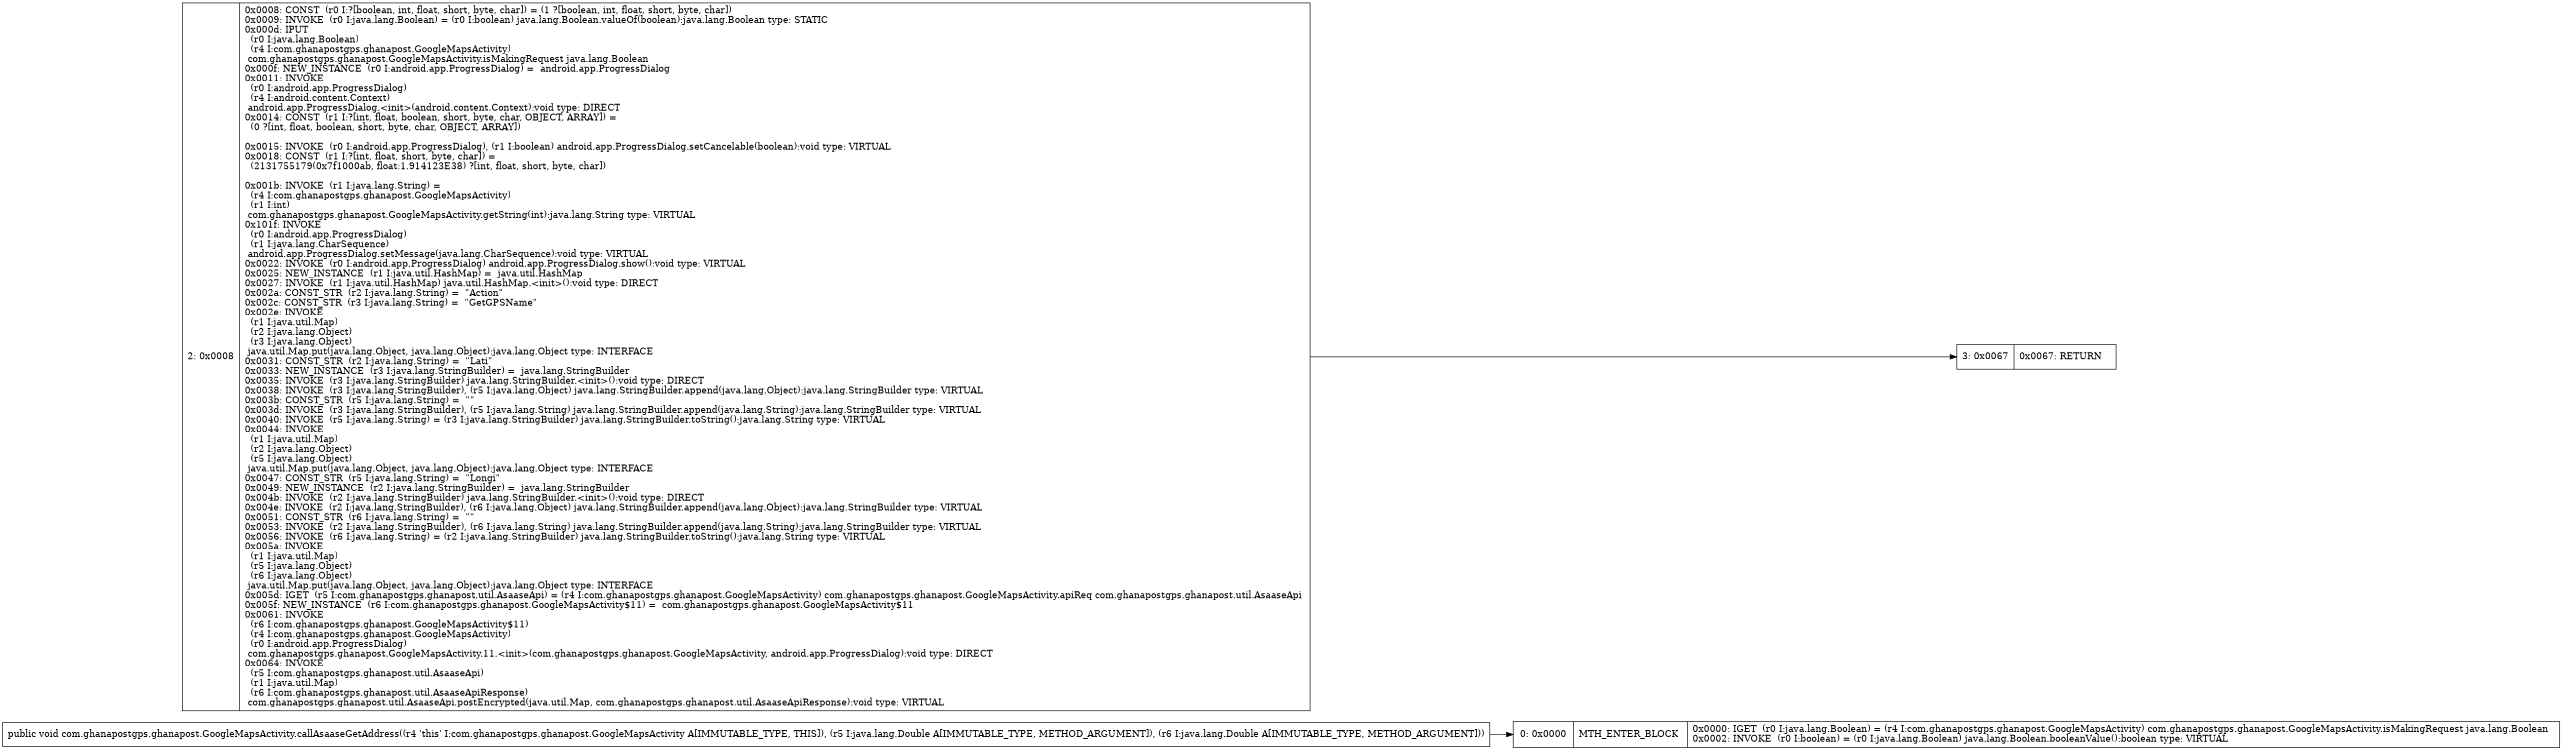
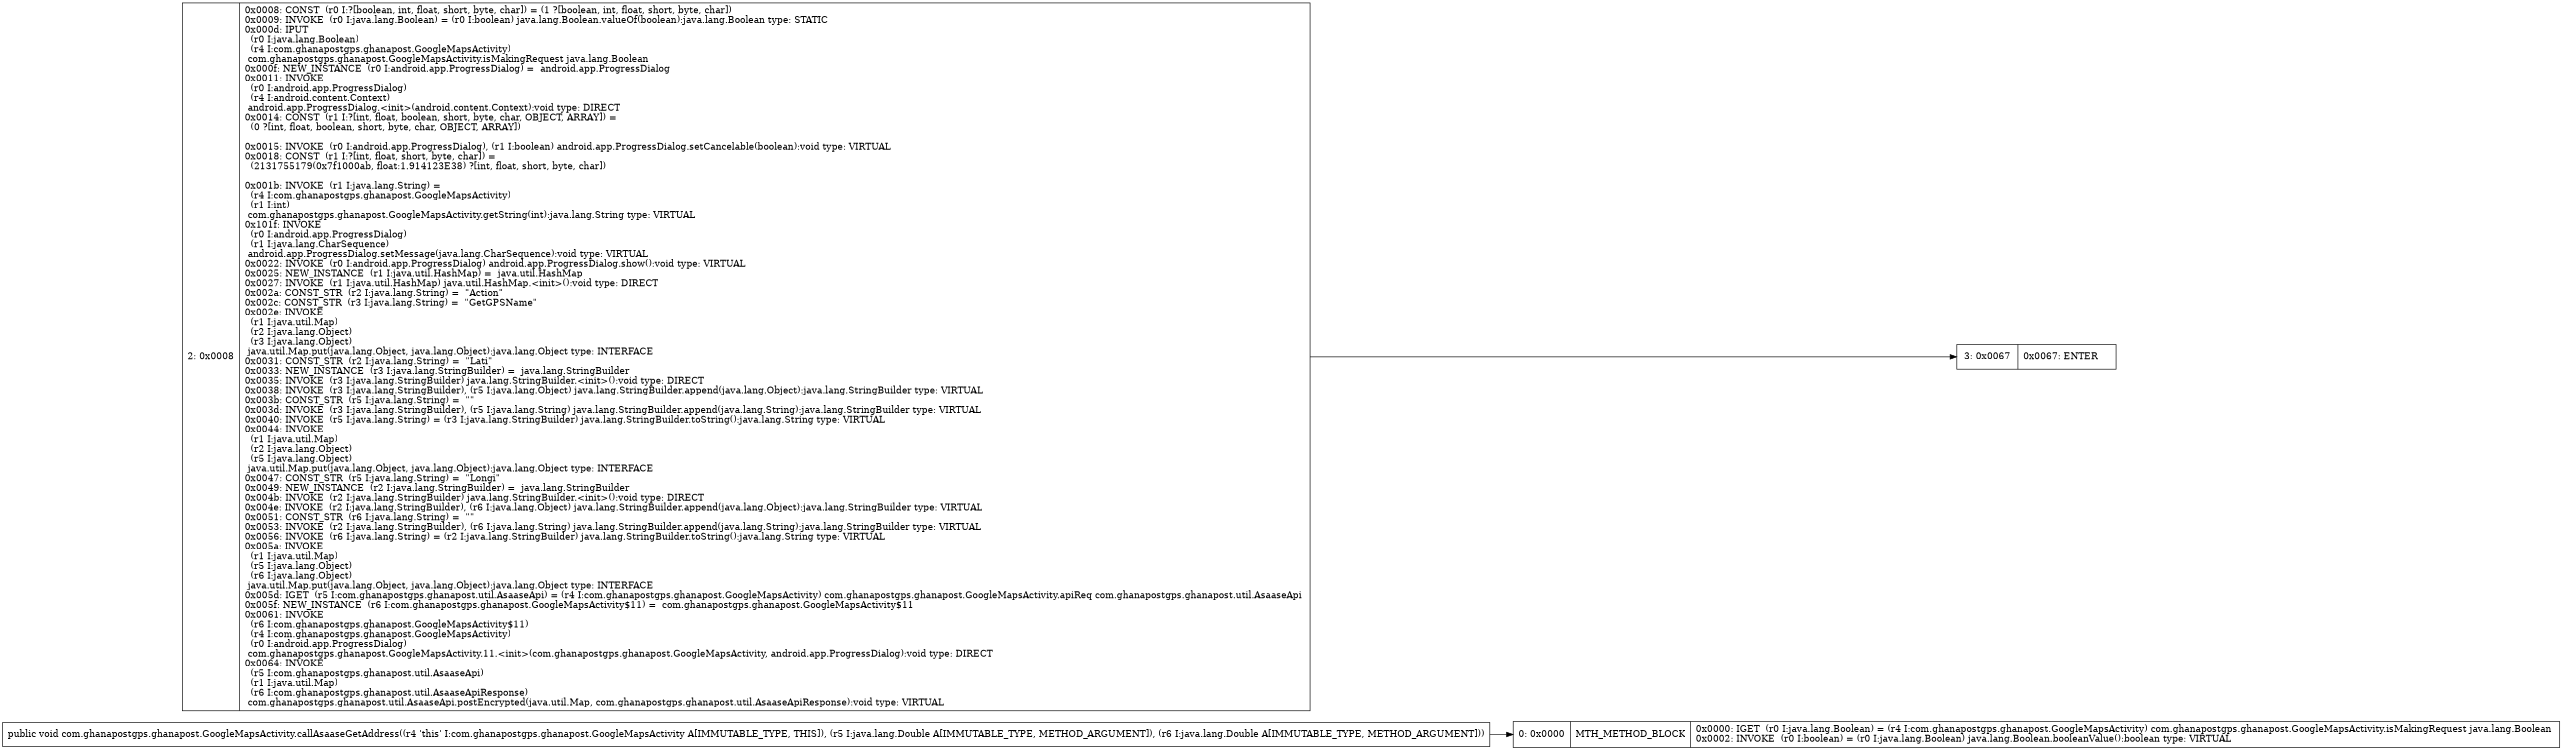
  digraph {
    rankdir=LR
    node [shape=record]
-   n1 [label="{0\:\ 0x0000|MTH_ENTER_BLOCK\l|0x0000: IGET  (r0 I:java.lang.Boolean) = (r4 I:com.ghanapostgps.ghanapost.GoogleMapsActivity) com.ghanapostgps.ghanapost.GoogleMapsActivity.isMakingRequest java.lang.Boolean \l0x0002: INVOKE  (r0 I:boolean) = (r0 I:java.lang.Boolean) java.lang.Boolean.booleanValue():boolean type: VIRTUAL \l}"]
+   n1 [label="{0\:\ 0x0000|MTH_METHOD_BLOCK\l|0x0000: IGET  (r0 I:java.lang.Boolean) = (r4 I:com.ghanapostgps.ghanapost.GoogleMapsActivity) com.ghanapostgps.ghanapost.GoogleMapsActivity.isMakingRequest java.lang.Boolean \l0x0002: INVOKE  (r0 I:boolean) = (r0 I:java.lang.Boolean) java.lang.Boolean.booleanValue():boolean type: VIRTUAL \l}"]
    n2 [label="{2\:\ 0x0008|0x0008: CONST  (r0 I:?[boolean, int, float, short, byte, char]) = (1 ?[boolean, int, float, short, byte, char]) \l0x0009: INVOKE  (r0 I:java.lang.Boolean) = (r0 I:boolean) java.lang.Boolean.valueOf(boolean):java.lang.Boolean type: STATIC \l0x000d: IPUT  \l  (r0 I:java.lang.Boolean)\l  (r4 I:com.ghanapostgps.ghanapost.GoogleMapsActivity)\l com.ghanapostgps.ghanapost.GoogleMapsActivity.isMakingRequest java.lang.Boolean \l0x000f: NEW_INSTANCE  (r0 I:android.app.ProgressDialog) =  android.app.ProgressDialog \l0x0011: INVOKE  \l  (r0 I:android.app.ProgressDialog)\l  (r4 I:android.content.Context)\l android.app.ProgressDialog.\<init\>(android.content.Context):void type: DIRECT \l0x0014: CONST  (r1 I:?[int, float, boolean, short, byte, char, OBJECT, ARRAY]) = \l  (0 ?[int, float, boolean, short, byte, char, OBJECT, ARRAY])\l \l0x0015: INVOKE  (r0 I:android.app.ProgressDialog), (r1 I:boolean) android.app.ProgressDialog.setCancelable(boolean):void type: VIRTUAL \l0x0018: CONST  (r1 I:?[int, float, short, byte, char]) = \l  (2131755179(0x7f1000ab, float:1.914123E38) ?[int, float, short, byte, char])\l \l0x001b: INVOKE  (r1 I:java.lang.String) = \l  (r4 I:com.ghanapostgps.ghanapost.GoogleMapsActivity)\l  (r1 I:int)\l com.ghanapostgps.ghanapost.GoogleMapsActivity.getString(int):java.lang.String type: VIRTUAL \l0x101f: INVOKE  \l  (r0 I:android.app.ProgressDialog)\l  (r1 I:java.lang.CharSequence)\l android.app.ProgressDialog.setMessage(java.lang.CharSequence):void type: VIRTUAL \l0x0022: INVOKE  (r0 I:android.app.ProgressDialog) android.app.ProgressDialog.show():void type: VIRTUAL \l0x0025: NEW_INSTANCE  (r1 I:java.util.HashMap) =  java.util.HashMap \l0x0027: INVOKE  (r1 I:java.util.HashMap) java.util.HashMap.\<init\>():void type: DIRECT \l0x002a: CONST_STR  (r2 I:java.lang.String) =  \"Action\" \l0x002c: CONST_STR  (r3 I:java.lang.String) =  \"GetGPSName\" \l0x002e: INVOKE  \l  (r1 I:java.util.Map)\l  (r2 I:java.lang.Object)\l  (r3 I:java.lang.Object)\l java.util.Map.put(java.lang.Object, java.lang.Object):java.lang.Object type: INTERFACE \l0x0031: CONST_STR  (r2 I:java.lang.String) =  \"Lati\" \l0x0033: NEW_INSTANCE  (r3 I:java.lang.StringBuilder) =  java.lang.StringBuilder \l0x0035: INVOKE  (r3 I:java.lang.StringBuilder) java.lang.StringBuilder.\<init\>():void type: DIRECT \l0x0038: INVOKE  (r3 I:java.lang.StringBuilder), (r5 I:java.lang.Object) java.lang.StringBuilder.append(java.lang.Object):java.lang.StringBuilder type: VIRTUAL \l0x003b: CONST_STR  (r5 I:java.lang.String) =  \"\" \l0x003d: INVOKE  (r3 I:java.lang.StringBuilder), (r5 I:java.lang.String) java.lang.StringBuilder.append(java.lang.String):java.lang.StringBuilder type: VIRTUAL \l0x0040: INVOKE  (r5 I:java.lang.String) = (r3 I:java.lang.StringBuilder) java.lang.StringBuilder.toString():java.lang.String type: VIRTUAL \l0x0044: INVOKE  \l  (r1 I:java.util.Map)\l  (r2 I:java.lang.Object)\l  (r5 I:java.lang.Object)\l java.util.Map.put(java.lang.Object, java.lang.Object):java.lang.Object type: INTERFACE \l0x0047: CONST_STR  (r5 I:java.lang.String) =  \"Longi\" \l0x0049: NEW_INSTANCE  (r2 I:java.lang.StringBuilder) =  java.lang.StringBuilder \l0x004b: INVOKE  (r2 I:java.lang.StringBuilder) java.lang.StringBuilder.\<init\>():void type: DIRECT \l0x004e: INVOKE  (r2 I:java.lang.StringBuilder), (r6 I:java.lang.Object) java.lang.StringBuilder.append(java.lang.Object):java.lang.StringBuilder type: VIRTUAL \l0x0051: CONST_STR  (r6 I:java.lang.String) =  \"\" \l0x0053: INVOKE  (r2 I:java.lang.StringBuilder), (r6 I:java.lang.String) java.lang.StringBuilder.append(java.lang.String):java.lang.StringBuilder type: VIRTUAL \l0x0056: INVOKE  (r6 I:java.lang.String) = (r2 I:java.lang.StringBuilder) java.lang.StringBuilder.toString():java.lang.String type: VIRTUAL \l0x005a: INVOKE  \l  (r1 I:java.util.Map)\l  (r5 I:java.lang.Object)\l  (r6 I:java.lang.Object)\l java.util.Map.put(java.lang.Object, java.lang.Object):java.lang.Object type: INTERFACE \l0x005d: IGET  (r5 I:com.ghanapostgps.ghanapost.util.AsaaseApi) = (r4 I:com.ghanapostgps.ghanapost.GoogleMapsActivity) com.ghanapostgps.ghanapost.GoogleMapsActivity.apiReq com.ghanapostgps.ghanapost.util.AsaaseApi \l0x005f: NEW_INSTANCE  (r6 I:com.ghanapostgps.ghanapost.GoogleMapsActivity$11) =  com.ghanapostgps.ghanapost.GoogleMapsActivity$11 \l0x0061: INVOKE  \l  (r6 I:com.ghanapostgps.ghanapost.GoogleMapsActivity$11)\l  (r4 I:com.ghanapostgps.ghanapost.GoogleMapsActivity)\l  (r0 I:android.app.ProgressDialog)\l com.ghanapostgps.ghanapost.GoogleMapsActivity.11.\<init\>(com.ghanapostgps.ghanapost.GoogleMapsActivity, android.app.ProgressDialog):void type: DIRECT \l0x0064: INVOKE  \l  (r5 I:com.ghanapostgps.ghanapost.util.AsaaseApi)\l  (r1 I:java.util.Map)\l  (r6 I:com.ghanapostgps.ghanapost.util.AsaaseApiResponse)\l com.ghanapostgps.ghanapost.util.AsaaseApi.postEncrypted(java.util.Map, com.ghanapostgps.ghanapost.util.AsaaseApiResponse):void type: VIRTUAL \l}"]
-   n3 [label="{3\:\ 0x0067|0x0067: RETURN   \l}"]
+   n3 [label="{3\:\ 0x0067|0x0067: ENTER   \l}"]
    n4 [label="{public void com.ghanapostgps.ghanapost.GoogleMapsActivity.callAsaaseGetAddress((r4 'this' I:com.ghanapostgps.ghanapost.GoogleMapsActivity A[IMMUTABLE_TYPE, THIS]), (r5 I:java.lang.Double A[IMMUTABLE_TYPE, METHOD_ARGUMENT]), (r6 I:java.lang.Double A[IMMUTABLE_TYPE, METHOD_ARGUMENT])) }"]
    n2 -> n3
    n4 -> n1
  }
